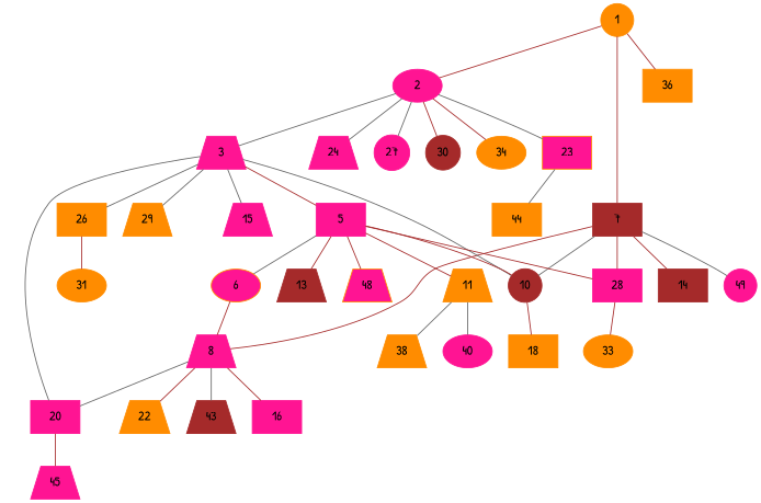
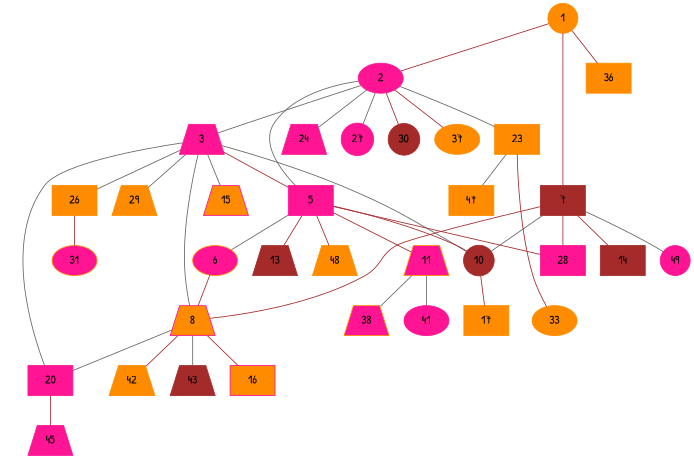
  graph {
    fontname="Patrick Hand"
    node [color=darkorange fontname="Patrick Hand" shape=trapezium style=filled]
    edge [color=brown fontname="Patrick Hand"]
    1 [shape=circle super="+21"]
    2 [color=deeppink shape=ellipse super="+12"]
    7 [color=brown shape=box super="+9"]
    36 [shape=box]
    3 [color=deeppink super="+4"]
    5 [color=deeppink shape=box super="+44"]
-   23 [shape=box super="+34" fillcolor=deeppink]
+   23 [shape=box super="+34"]
    24 [color=deeppink]
    27 [color=deeppink shape=circle]
    30 [color=brown shape=circle]
-   37 [shape=ellipse label=34]
-   8 [color=deeppink super="+25"]
+   37 [shape=ellipse]
+   8 [color=deeppink super="+25" fillcolor=darkorange]
    10 [color=brown shape=circle super="+46"]
    28 [color=deeppink shape=box super="+41"]
    14 [color=brown shape=box]
    n16 [color=deeppink label=49 shape=circle]
-   15 [color=deeppink super="+42"]
+   15 [color=deeppink super="+42" fillcolor=darkorange]
    20 [color=deeppink shape=box super="+32"]
    26 [shape=box super="+39"]
    29
    6 [fillcolor=deeppink shape=ellipse]
-   11 [super="+35"]
+   11 [super="+35" fillcolor=deeppink]
    13 [color=brown super="+17"]
-   48 [fillcolor=deeppink]
+   48
    33 [shape=ellipse]
-   47 [shape=box label=44]
-   16 [color=deeppink shape=box]
-   22
+   47 [shape=box]
+   16 [color=deeppink shape=box fillcolor=darkorange]
+   22 [label=42]
    43 [color=brown]
-   18 [shape=box]
+   18 [shape=box label=17]
    45 [color=deeppink]
-   31 [shape=ellipse]
-   38
-   40 [color=deeppink shape=ellipse]
+   31 [shape=ellipse fillcolor=deeppink]
+   38 [fillcolor=deeppink]
+   40 [color=deeppink shape=ellipse label=41]
    1 -- 2
    1 -- 7 [weight=2]
    1 -- 36
    2 -- 3 [color=gray40]
+   2 -- 5 [color=gray40]
    2 -- 23 [color=gray40]
    2 -- 24 [color=gray40]
    2 -- 27 [color=gray40]
    2 -- 30
    2 -- 37
    7 -- 8
    7 -- 10 [color=gray40]
    7 -- 28
    7 -- 14
    7 -- n16 [color=gray40]
    3 -- 5
+   3 -- 8 [color=gray40]
    3 -- 10 [color=gray40]
    3 -- 15 [color=gray40]
    3 -- 20 [color=gray40]
    3 -- 26 [color=gray40]
    3 -- 29 [color=gray40]
    5 -- 10
    5 -- 28
    5 -- 6 [color=gray40]
    5 -- 11
    5 -- 13
    5 -- 48
-   28 -- 33
+   23 -- 33
    23 -- 47 [color=gray40]
    8 -- 20 [color=gray40]
    8 -- 16
    8 -- 22
    8 -- 43 [color=gray40]
    10 -- 18
    20 -- 45
    26 -- 31
    6 -- 8
    11 -- 38 [color=gray40]
    11 -- 40 [color=gray40]
  }
